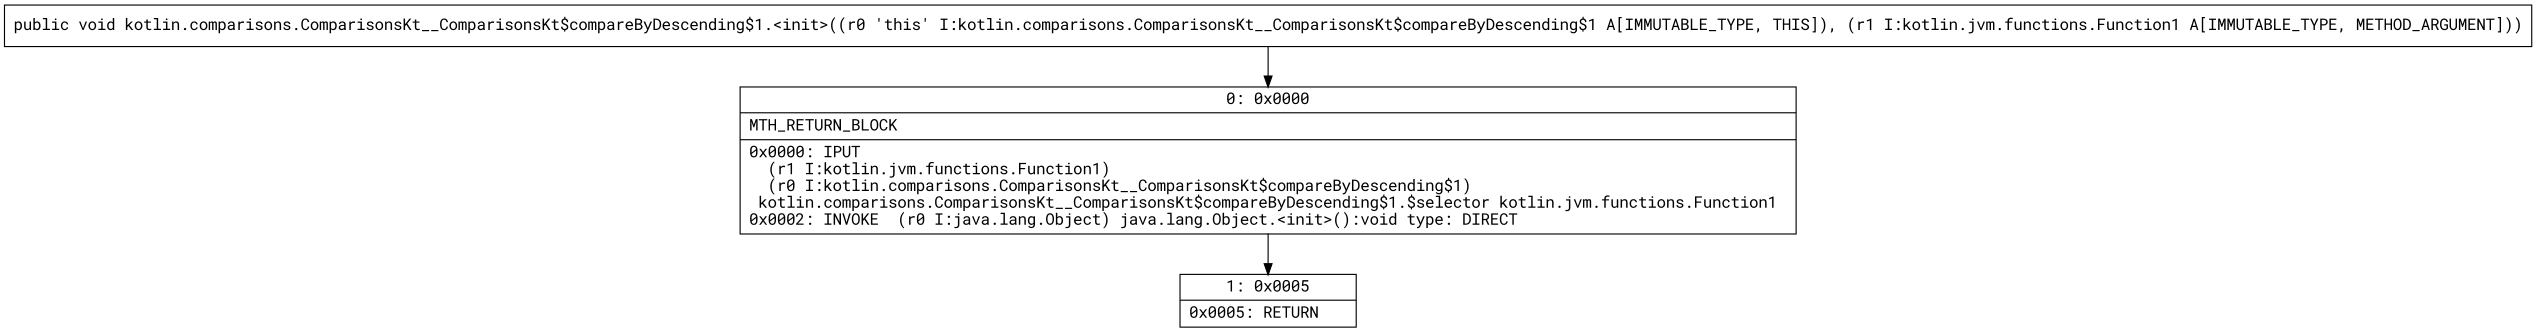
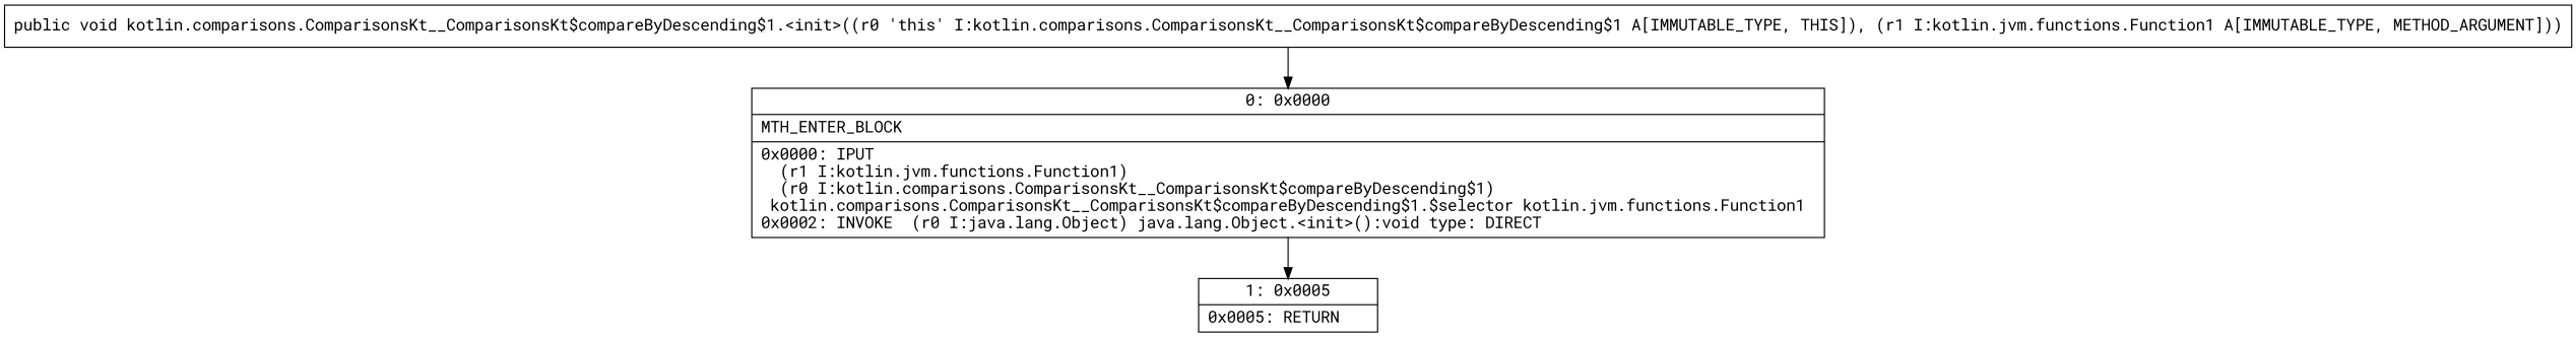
  digraph {
    fontname="Roboto Mono"
    node [shape=record fontname="Roboto Mono"]
    edge [fontname="Roboto Mono"]
-   n1 [label="{0\:\ 0x0000|MTH_RETURN_BLOCK\l|0x0000: IPUT  \l  (r1 I:kotlin.jvm.functions.Function1)\l  (r0 I:kotlin.comparisons.ComparisonsKt__ComparisonsKt$compareByDescending$1)\l kotlin.comparisons.ComparisonsKt__ComparisonsKt$compareByDescending$1.$selector kotlin.jvm.functions.Function1 \l0x0002: INVOKE  (r0 I:java.lang.Object) java.lang.Object.\<init\>():void type: DIRECT \l}"]
+   n1 [label="{0\:\ 0x0000|MTH_ENTER_BLOCK\l|0x0000: IPUT  \l  (r1 I:kotlin.jvm.functions.Function1)\l  (r0 I:kotlin.comparisons.ComparisonsKt__ComparisonsKt$compareByDescending$1)\l kotlin.comparisons.ComparisonsKt__ComparisonsKt$compareByDescending$1.$selector kotlin.jvm.functions.Function1 \l0x0002: INVOKE  (r0 I:java.lang.Object) java.lang.Object.\<init\>():void type: DIRECT \l}"]
    n2 [label="{1\:\ 0x0005|0x0005: RETURN   \l}"]
    n3 [label="{public void kotlin.comparisons.ComparisonsKt__ComparisonsKt$compareByDescending$1.\<init\>((r0 'this' I:kotlin.comparisons.ComparisonsKt__ComparisonsKt$compareByDescending$1 A[IMMUTABLE_TYPE, THIS]), (r1 I:kotlin.jvm.functions.Function1 A[IMMUTABLE_TYPE, METHOD_ARGUMENT])) }"]
    n1 -> n2
    n3 -> n1
  }
